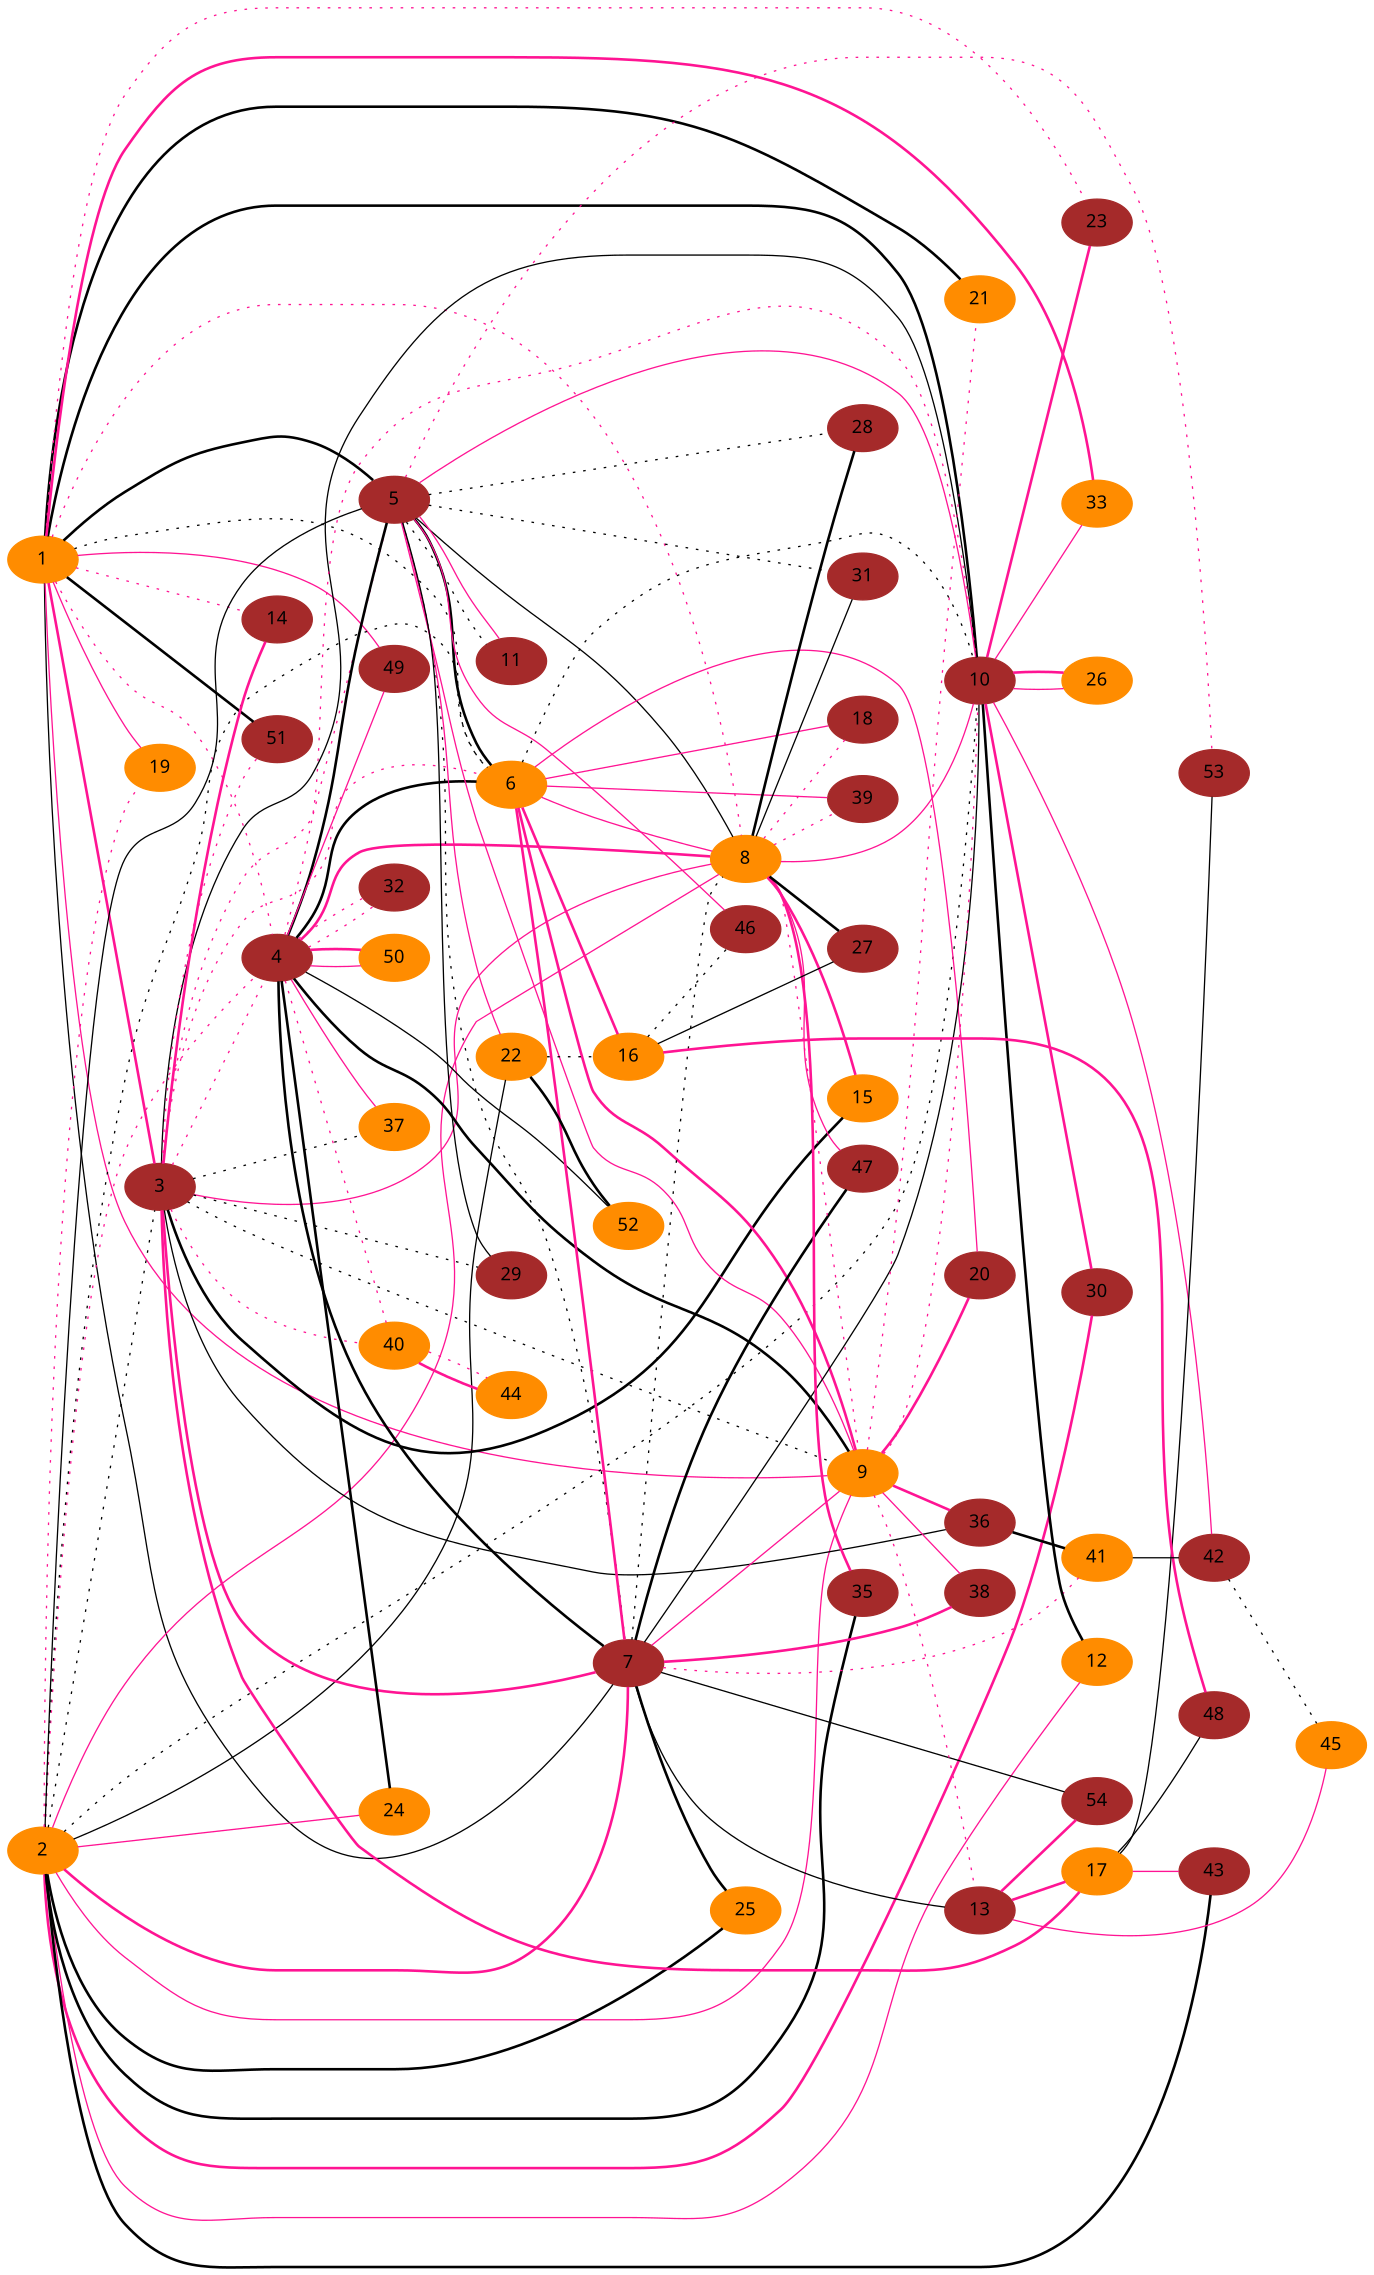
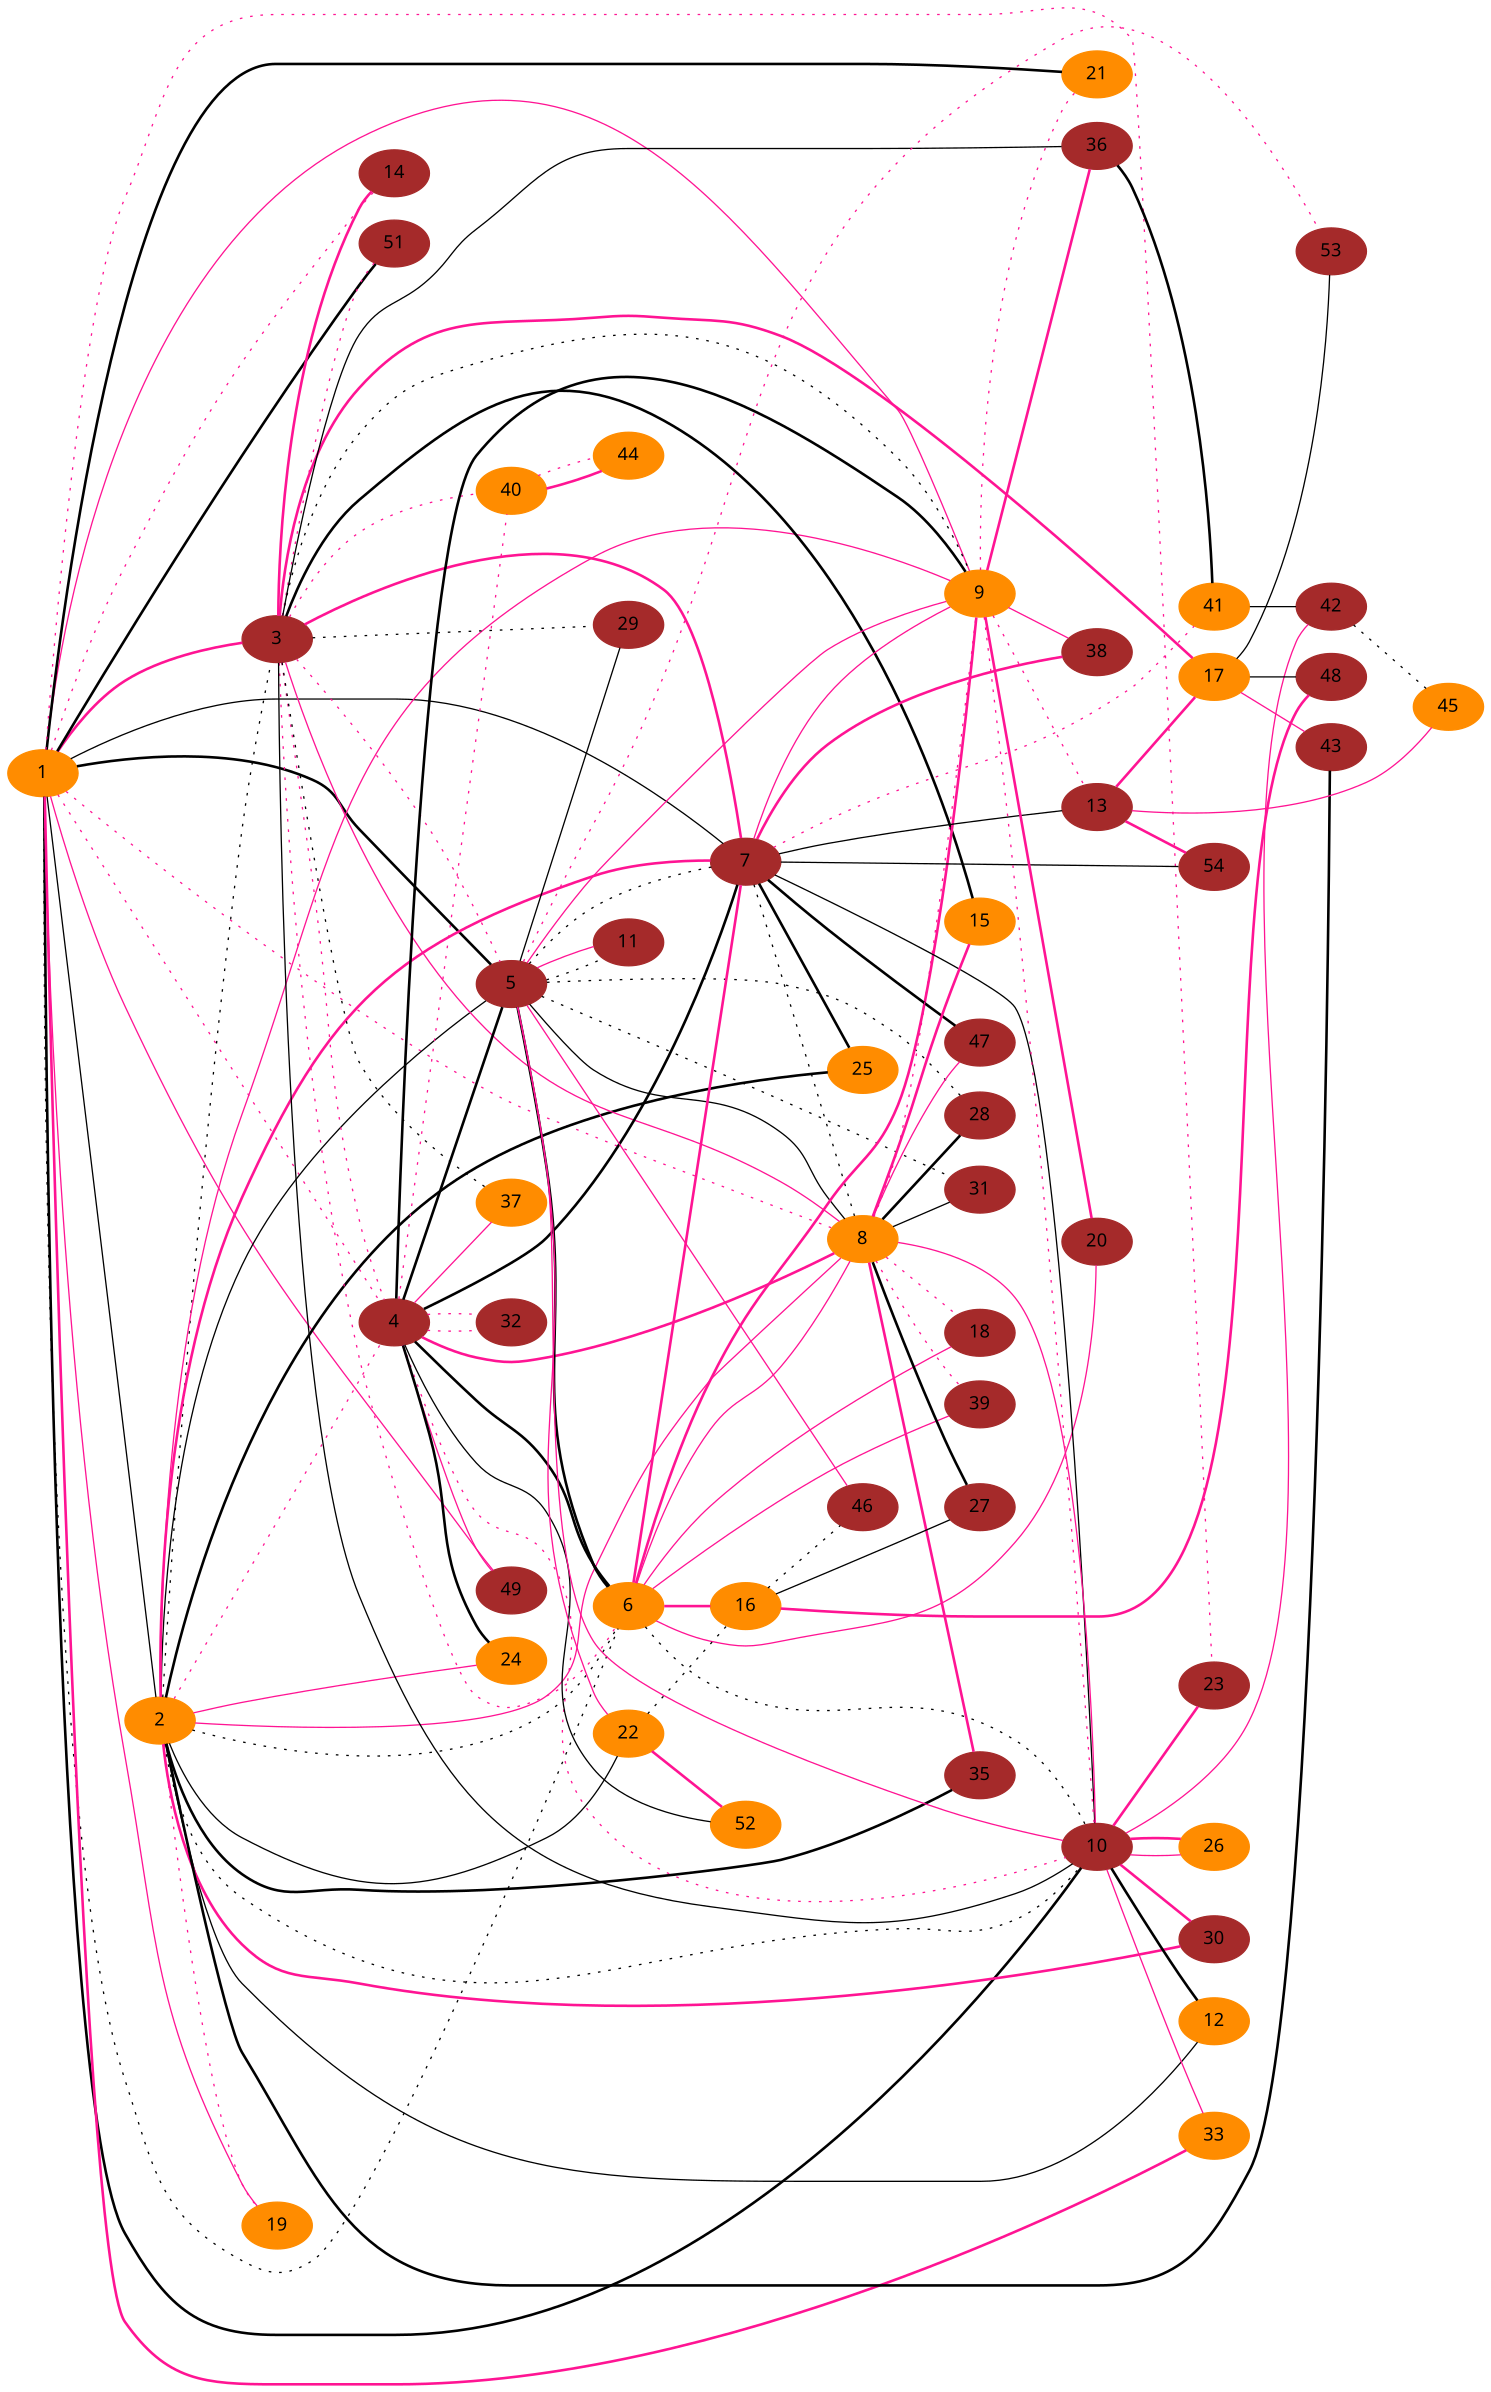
  graph {
    fontname="Noto Sans"
    rankdir=LR
    node [color=brown fontname="Noto Sans" style=filled]
    edge [color=deeppink fontname="Noto Sans" style=solid]
    1 [color=darkorange]
    2 [color=darkorange]
    3
    4
    5
    6 [color=darkorange]
    7
    8 [color=darkorange]
    9 [color=darkorange]
    10
    14
    19 [color=darkorange]
    21 [color=darkorange]
    23
    33 [color=darkorange]
    49
    51
    12 [color=darkorange]
    22 [color=darkorange]
    24 [color=darkorange]
    25 [color=darkorange]
    30
    35
    43
    15 [color=darkorange]
    17 [color=darkorange]
    29
    36
    37 [color=darkorange]
    40 [color=darkorange]
    32
-   50 [color=darkorange]
    52 [color=darkorange]
    11
    28
    31
    46
    53
    16 [color=darkorange]
    18
    20
    39
    13
    38
    41 [color=darkorange]
    47
    54
    27
    26 [color=darkorange]
    42
    48
    44 [color=darkorange]
    45 [color=darkorange]
+   1 -- 2 [color=black]
    1 -- 3 [style=bold]
    1 -- 4 [style=dotted]
    1 -- 5 [color=black style=bold]
    1 -- 6 [color=black style=dotted]
    1 -- 7 [color=black]
    1 -- 8 [style=dotted]
    1 -- 9
    1 -- 10 [color=black style=bold]
    1 -- 14 [style=dotted]
    1 -- 19
    1 -- 21 [color=black style=bold]
    1 -- 23 [style=dotted]
    1 -- 33 [style=bold]
    1 -- 49
    1 -- 51 [color=black style=bold]
    2 -- 3 [color=black style=dotted]
    2 -- 4 [style=dotted]
    2 -- 5 [color=black]
    2 -- 6 [color=black style=dotted]
    2 -- 7 [style=bold]
    2 -- 8
    2 -- 9
    2 -- 10 [color=black style=dotted]
    2 -- 19 [style=dotted]
-   2 -- 12
+   2 -- 12 [color=black]
    2 -- 22 [color=black]
    2 -- 24
    2 -- 25 [color=black style=bold]
    2 -- 30 [style=bold]
    2 -- 35 [color=black style=bold]
    2 -- 43 [color=black style=bold]
    3 -- 4 [style=dotted]
    3 -- 5 [style=dotted]
    3 -- 6 [style=dotted]
    3 -- 7 [style=bold]
    3 -- 8
    3 -- 9 [color=black style=dotted]
    3 -- 10 [color=black]
    3 -- 14 [style=bold]
    3 -- 51 [style=dotted]
    3 -- 15 [color=black style=bold]
    3 -- 17 [style=bold]
    3 -- 29 [color=black style=dotted]
    3 -- 36 [color=black]
    3 -- 37 [color=black style=dotted]
    3 -- 40 [style=dotted]
    4 -- 5 [color=black style=bold]
    4 -- 6 [color=black style=bold]
    4 -- 7 [color=black style=bold]
    4 -- 8 [style=bold]
    4 -- 9 [color=black style=bold]
    4 -- 10 [style=dotted]
    4 -- 49
    4 -- 24 [color=black style=bold]
    4 -- 37
    4 -- 40 [style=dotted]
    4 -- 32 [style=dotted]
    4 -- 32 [style=dotted]
-   4 -- 50
-   4 -- 50 [style=bold]
    4 -- 52 [color=black]
    5 -- 6 [color=black style=bold]
    5 -- 7 [color=black style=dotted]
    5 -- 8 [color=black]
    5 -- 9
    5 -- 10
    5 -- 22
    5 -- 29 [color=black]
    5 -- 11 [color=black style=dotted]
    5 -- 11
    5 -- 28 [color=black style=dotted]
    5 -- 31 [color=black style=dotted]
    5 -- 46
    5 -- 53 [style=dotted]
    6 -- 7 [style=bold]
    6 -- 8
    6 -- 9 [style=bold]
    6 -- 10 [color=black style=dotted]
    6 -- 16 [style=bold]
    6 -- 18
    6 -- 20
    6 -- 39
    7 -- 8 [color=black style=dotted]
    7 -- 9
    7 -- 10 [color=black]
    7 -- 25 [color=black style=bold]
    7 -- 13 [color=black]
    7 -- 38 [style=bold]
    7 -- 41 [style=dotted]
    7 -- 47 [color=black style=bold]
    7 -- 54 [color=black]
    8 -- 9 [style=dotted]
    8 -- 10
    8 -- 35 [style=bold]
    8 -- 15 [style=bold]
    8 -- 28 [color=black style=bold]
    8 -- 31 [color=black]
    8 -- 18 [style=dotted]
    8 -- 39 [style=dotted]
    8 -- 47
    8 -- 27 [color=black style=bold]
    9 -- 10 [style=dotted]
    9 -- 21 [style=dotted]
    9 -- 36 [style=bold]
    9 -- 20 [style=bold]
    9 -- 13 [style=dotted]
    9 -- 38
    10 -- 23 [style=bold]
    10 -- 33
    10 -- 12 [color=black style=bold]
    10 -- 30 [style=bold]
    10 -- 26
    10 -- 26 [style=bold]
    10 -- 42
-   22 -- 52 [color=black style=bold]
+   22 -- 52 [style=bold]
    22 -- 16 [color=black style=dotted]
    17 -- 43
    17 -- 53 [color=black]
    17 -- 48 [color=black]
    36 -- 41 [color=black style=bold]
    40 -- 44 [style=bold]
    40 -- 44 [style=dotted]
    16 -- 46 [color=black style=dotted]
    16 -- 27 [color=black]
    16 -- 48 [style=bold]
    13 -- 17 [style=bold]
    13 -- 54 [style=bold]
    13 -- 45
    41 -- 42 [color=black]
    42 -- 45 [color=black style=dotted]
  }
